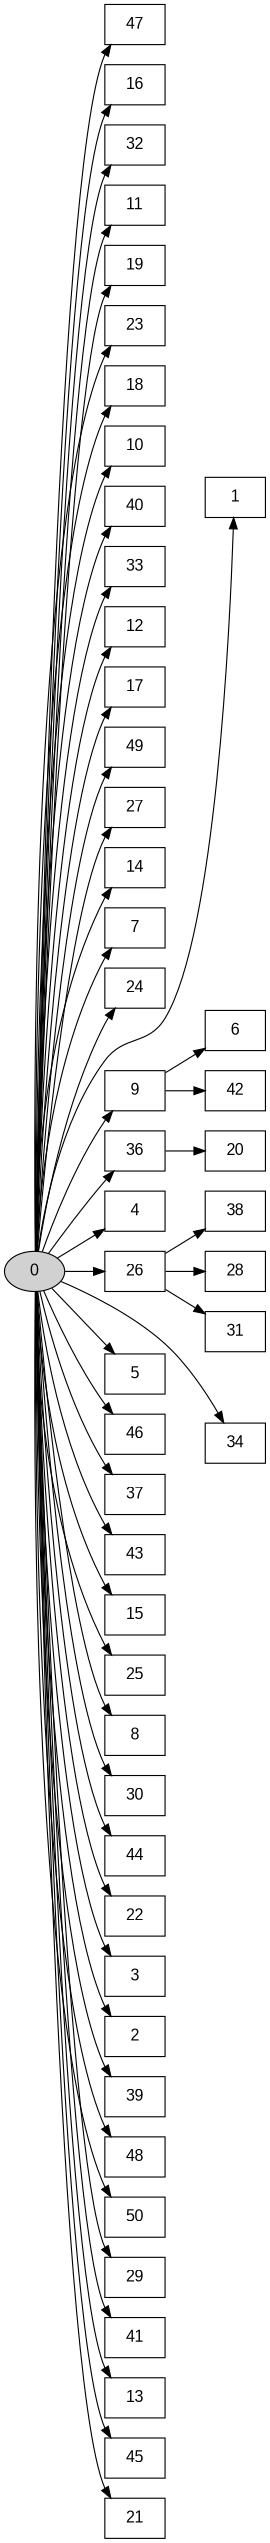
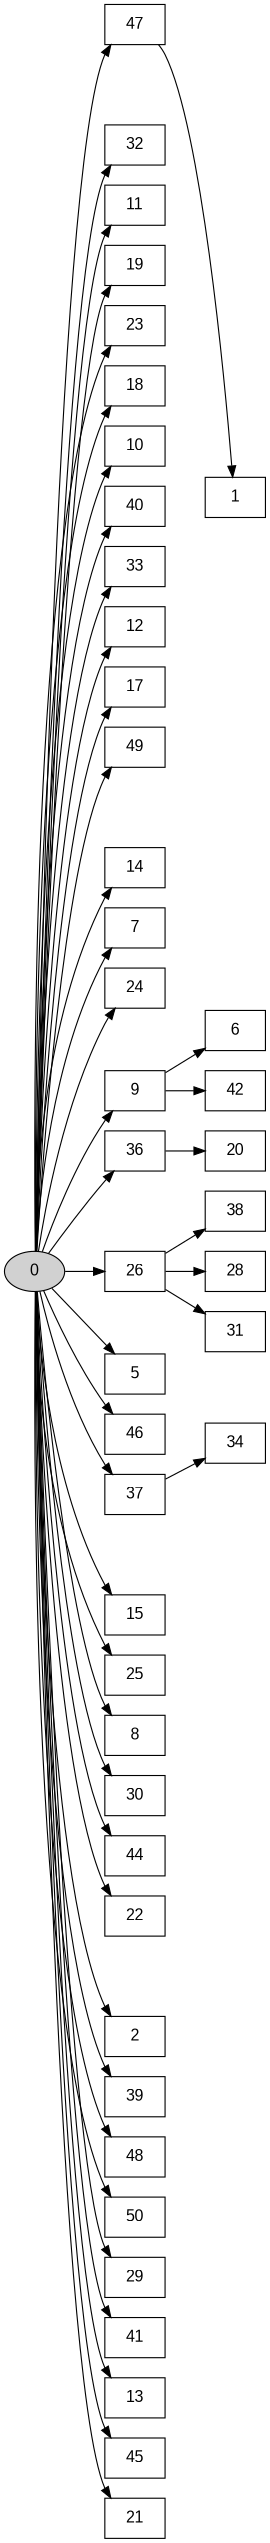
  digraph {
    fontname="Liberation Sans"
    rankdir=LR
    node [fillcolor=white fontname="Liberation Sans" style=filled shape=box]
    edge [fontname="Liberation Sans"]
    0 [fillcolor=grey82 shape=""]
    n2 [label="1\n"]
-   n3 [label="16\n"]
    n4 [label="32\n"]
    n5 [label="11\n"]
    n6 [label="19\n"]
    n7 [label="23\n"]
    n8 [label="18\n"]
    n9 [label="10\n"]
    n10 [label="40\n"]
    n11 [label="33\n"]
    n12 [label="12\n"]
    n13 [label="17\n"]
    n14 [label="49\n"]
-   n15 [label="27\n"]
    n16 [label="14\n"]
    n17 [label="7\n"]
    n18 [label="24\n"]
    n19 [label="9\n"]
    n20 [label="36\n"]
    n21 [label="26\n"]
-   n22 [label="4\n"]
    n23 [label="37\n"]
    n24 [label="47\n"]
    n25 [label="5\n"]
    n26 [label="46\n"]
    n27 [label="34\n"]
-   n28 [label="43\n"]
    n29 [label="15\n"]
    n30 [label="25\n"]
    n31 [label="8\n"]
    n32 [label="30\n"]
    n33 [label="44\n"]
    n34 [label="22\n"]
-   n35 [label="3\n"]
    n36 [label="2\n"]
    n37 [label="39\n"]
    n38 [label="48\n"]
    n39 [label="50\n"]
    n40 [label="29\n"]
    n41 [label="41\n"]
    n42 [label="13\n"]
    n43 [label="45\n"]
    n44 [label="21\n"]
    n45 [label="31\n"]
    n46 [label="20\n"]
    n47 [label="38\n"]
    n48 [label="6\n"]
    n49 [label="28\n"]
    n50 [label="42\n"]
-   0 -> n2
-   0 -> n3
+   n24 -> n2
    0 -> n4
    0 -> n5
    0 -> n6
    0 -> n7
    0 -> n8
    0 -> n9
    0 -> n10
    0 -> n11
    0 -> n12
    0 -> n13
    0 -> n14
-   0 -> n15
    0 -> n16
    0 -> n17
    0 -> n18
    0 -> n19
    0 -> n20
    0 -> n21
-   0 -> n22
    0 -> n23
    0 -> n24
    0 -> n25
    0 -> n26
-   0 -> n27
-   0 -> n28
+   n23 -> n27
    0 -> n29
    0 -> n30
    0 -> n31
    0 -> n32
    0 -> n33
    0 -> n34
-   0 -> n35
    0 -> n36
    0 -> n37
    0 -> n38
    0 -> n39
    0 -> n40
    0 -> n41
    0 -> n42
    0 -> n43
    0 -> n44
    n19 -> n48
    n19 -> n50
    n20 -> n46
    n21 -> n45
    n21 -> n47
    n21 -> n49
  }
